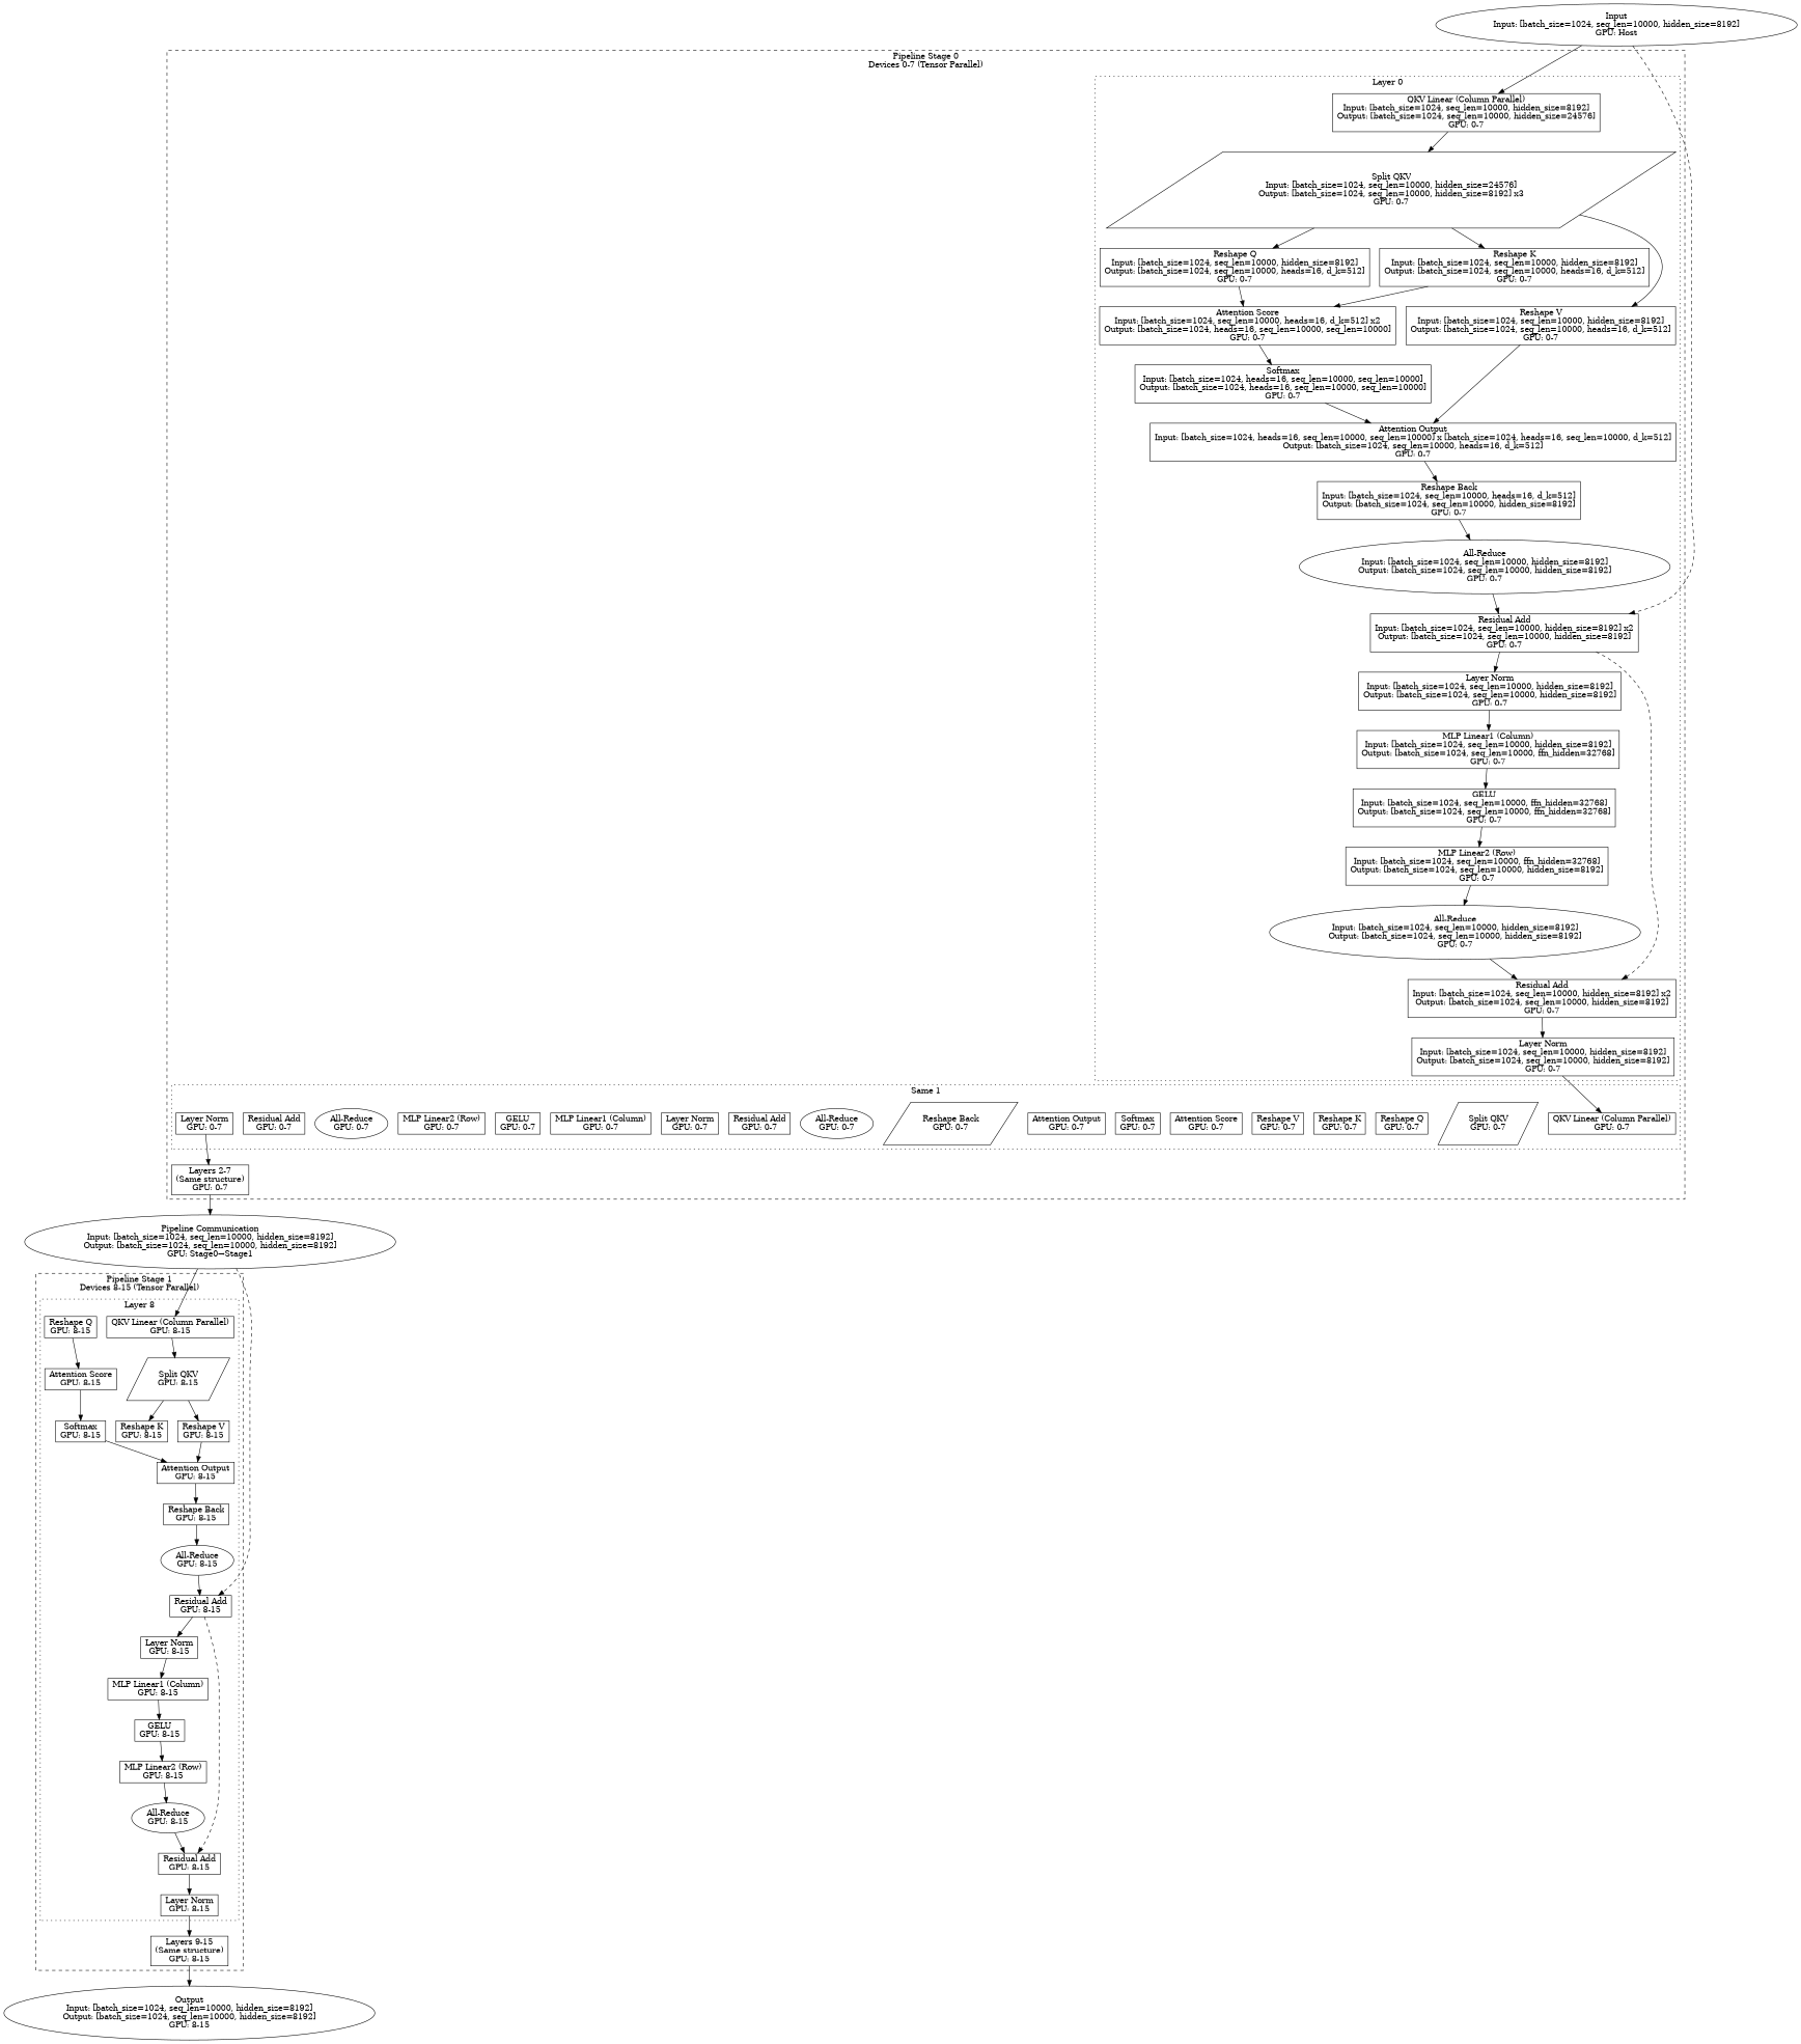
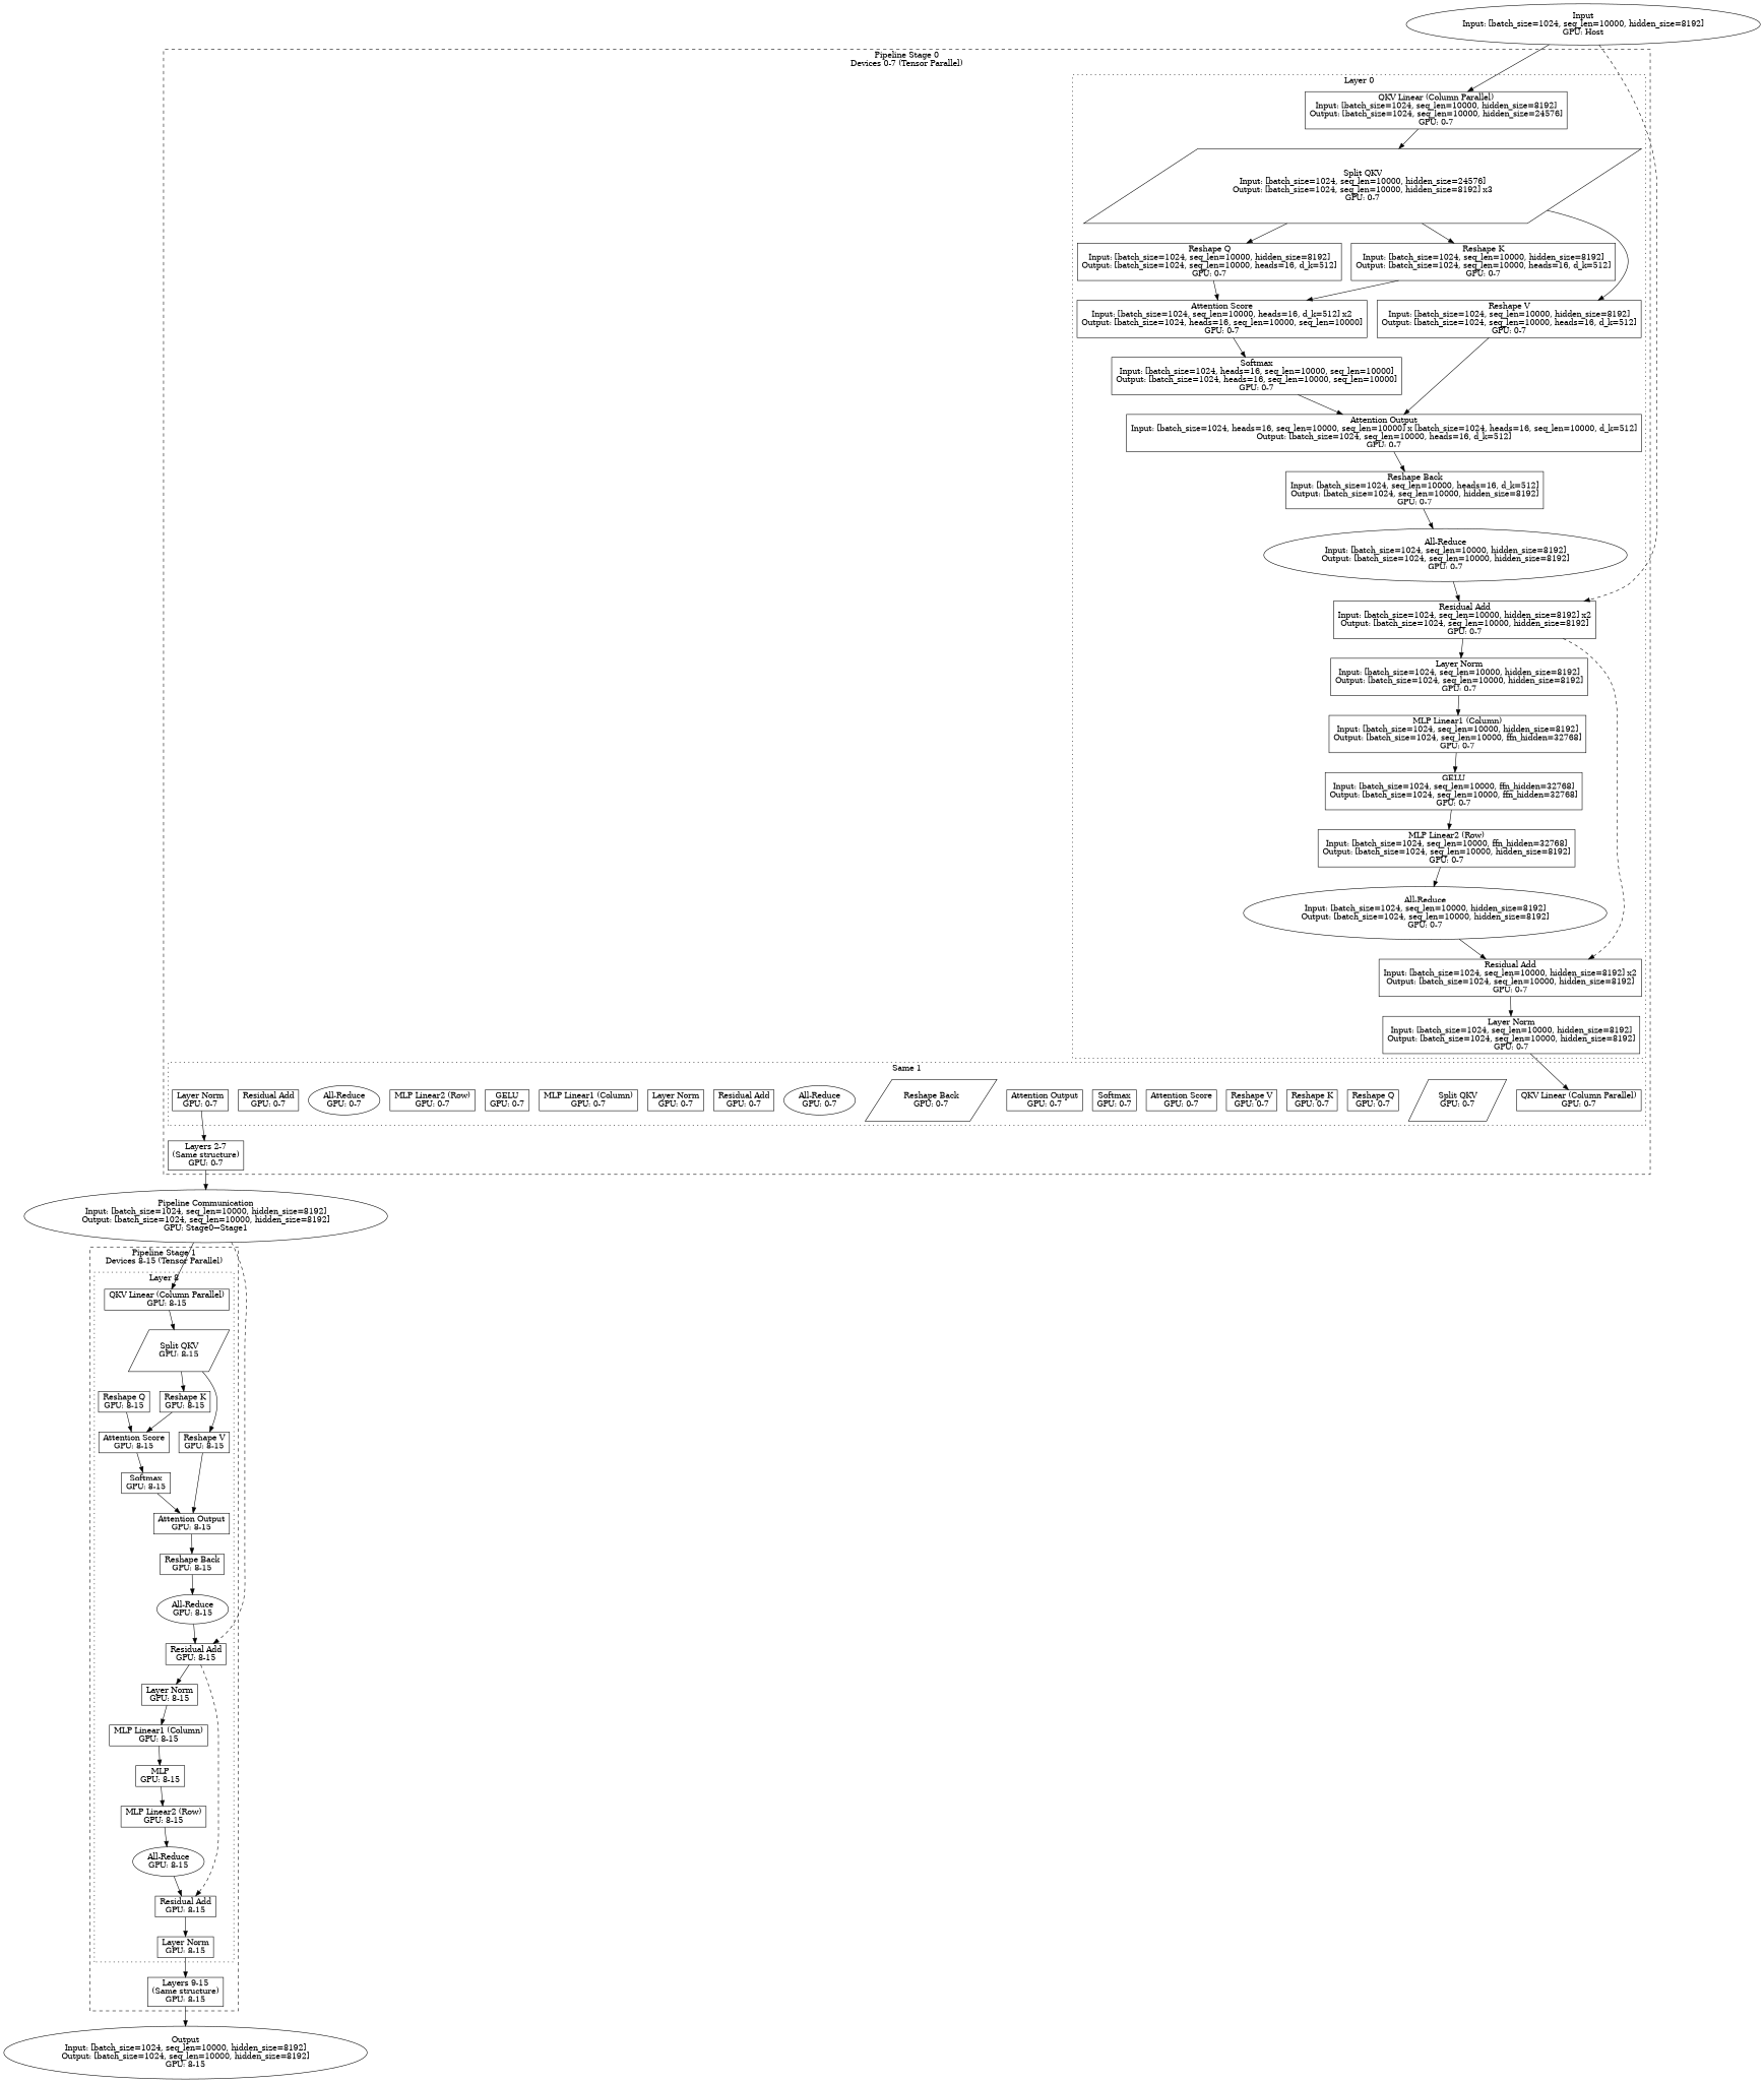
  digraph {
    rankdir=TB
    node [shape=rectangle]
    n1 [label="QKV Linear (Column Parallel)\nInput: [batch_size=1024, seq_len=10000, hidden_size=8192]\nOutput: [batch_size=1024, seq_len=10000, hidden_size=24576]\nGPU: 0-7"]
    n2 [label="Split QKV\nInput: [batch_size=1024, seq_len=10000, hidden_size=24576]\nOutput: [batch_size=1024, seq_len=10000, hidden_size=8192] x3\nGPU: 0-7" shape=parallelogram]
    n3 [label="Reshape Q\nInput: [batch_size=1024, seq_len=10000, hidden_size=8192]\nOutput: [batch_size=1024, seq_len=10000, heads=16, d_k=512]\nGPU: 0-7"]
    n4 [label="Reshape K\nInput: [batch_size=1024, seq_len=10000, hidden_size=8192]\nOutput: [batch_size=1024, seq_len=10000, heads=16, d_k=512]\nGPU: 0-7"]
    n5 [label="Reshape V\nInput: [batch_size=1024, seq_len=10000, hidden_size=8192]\nOutput: [batch_size=1024, seq_len=10000, heads=16, d_k=512]\nGPU: 0-7"]
    n6 [label="Attention Score\nInput: [batch_size=1024, seq_len=10000, heads=16, d_k=512] x2\nOutput: [batch_size=1024, heads=16, seq_len=10000, seq_len=10000]\nGPU: 0-7"]
    n7 [label="Softmax\nInput: [batch_size=1024, heads=16, seq_len=10000, seq_len=10000]\nOutput: [batch_size=1024, heads=16, seq_len=10000, seq_len=10000]\nGPU: 0-7"]
    n8 [label="Attention Output\nInput: [batch_size=1024, heads=16, seq_len=10000, seq_len=10000] x [batch_size=1024, heads=16, seq_len=10000, d_k=512]\nOutput: [batch_size=1024, seq_len=10000, heads=16, d_k=512]\nGPU: 0-7"]
    n9 [label="Reshape Back\nInput: [batch_size=1024, seq_len=10000, heads=16, d_k=512]\nOutput: [batch_size=1024, seq_len=10000, hidden_size=8192]\nGPU: 0-7"]
    n10 [label="All-Reduce\nInput: [batch_size=1024, seq_len=10000, hidden_size=8192]\nOutput: [batch_size=1024, seq_len=10000, hidden_size=8192]\nGPU: 0-7" shape=ellipse]
    n11 [label="Residual Add\nInput: [batch_size=1024, seq_len=10000, hidden_size=8192] x2\nOutput: [batch_size=1024, seq_len=10000, hidden_size=8192]\nGPU: 0-7"]
    n12 [label="Layer Norm\nInput: [batch_size=1024, seq_len=10000, hidden_size=8192]\nOutput: [batch_size=1024, seq_len=10000, hidden_size=8192]\nGPU: 0-7"]
    n13 [label="MLP Linear1 (Column)\nInput: [batch_size=1024, seq_len=10000, hidden_size=8192]\nOutput: [batch_size=1024, seq_len=10000, ffn_hidden=32768]\nGPU: 0-7"]
    n14 [label="GELU\nInput: [batch_size=1024, seq_len=10000, ffn_hidden=32768]\nOutput: [batch_size=1024, seq_len=10000, ffn_hidden=32768]\nGPU: 0-7"]
    n15 [label="MLP Linear2 (Row)\nInput: [batch_size=1024, seq_len=10000, ffn_hidden=32768]\nOutput: [batch_size=1024, seq_len=10000, hidden_size=8192]\nGPU: 0-7"]
    n16 [label="All-Reduce\nInput: [batch_size=1024, seq_len=10000, hidden_size=8192]\nOutput: [batch_size=1024, seq_len=10000, hidden_size=8192]\nGPU: 0-7" shape=ellipse]
    n17 [label="Residual Add\nInput: [batch_size=1024, seq_len=10000, hidden_size=8192] x2\nOutput: [batch_size=1024, seq_len=10000, hidden_size=8192]\nGPU: 0-7"]
    n18 [label="Layer Norm\nInput: [batch_size=1024, seq_len=10000, hidden_size=8192]\nOutput: [batch_size=1024, seq_len=10000, hidden_size=8192]\nGPU: 0-7"]
    n19 [label="QKV Linear (Column Parallel)\nGPU: 0-7"]
    n20 [label="Split QKV\nGPU: 0-7" shape=parallelogram]
    n21 [label="Reshape Q\nGPU: 0-7"]
    n22 [label="Reshape K\nGPU: 0-7"]
    n23 [label="Reshape V\nGPU: 0-7"]
    n24 [label="Attention Score\nGPU: 0-7"]
    n25 [label="Softmax\nGPU: 0-7"]
    n26 [label="Attention Output\nGPU: 0-7"]
    n27 [label="Reshape Back\nGPU: 0-7" shape=parallelogram]
    n28 [label="All-Reduce\nGPU: 0-7" shape=ellipse]
    n29 [label="Residual Add\nGPU: 0-7"]
    n30 [label="Layer Norm\nGPU: 0-7"]
    n31 [label="MLP Linear1 (Column)\nGPU: 0-7"]
    n32 [label="GELU\nGPU: 0-7"]
    n33 [label="MLP Linear2 (Row)\nGPU: 0-7"]
    n34 [label="All-Reduce\nGPU: 0-7" shape=ellipse]
    n35 [label="Residual Add\nGPU: 0-7"]
    n36 [label="Layer Norm\nGPU: 0-7"]
    n37 [label="Layers 2-7\n(Same structure)\nGPU: 0-7"]
    n38 [label="QKV Linear (Column Parallel)\nGPU: 8-15"]
    n39 [label="Split QKV\nGPU: 8-15" shape=parallelogram]
    n40 [label="Reshape Q\nGPU: 8-15"]
    n41 [label="Reshape K\nGPU: 8-15"]
    n42 [label="Reshape V\nGPU: 8-15"]
    n43 [label="Attention Score\nGPU: 8-15"]
    n44 [label="Softmax\nGPU: 8-15"]
    n45 [label="Attention Output\nGPU: 8-15"]
    n46 [label="Reshape Back\nGPU: 8-15"]
    n47 [label="All-Reduce\nGPU: 8-15" shape=ellipse]
    n48 [label="Residual Add\nGPU: 8-15"]
    n49 [label="Layer Norm\nGPU: 8-15"]
    n50 [label="MLP Linear1 (Column)\nGPU: 8-15"]
-   n51 [label="GELU\nGPU: 8-15"]
+   n51 [label="MLP\nGPU: 8-15"]
    n52 [label="MLP Linear2 (Row)\nGPU: 8-15"]
    n53 [label="All-Reduce\nGPU: 8-15" shape=ellipse]
    n54 [label="Residual Add\nGPU: 8-15"]
    n55 [label="Layer Norm\nGPU: 8-15"]
    n56 [label="Layers 9-15\n(Same structure)\nGPU: 8-15"]
    n57 [label="Pipeline Communication\nInput: [batch_size=1024, seq_len=10000, hidden_size=8192]\nOutput: [batch_size=1024, seq_len=10000, hidden_size=8192]\nGPU: Stage0→Stage1" shape=ellipse]
    n58 [label="Output\nInput: [batch_size=1024, seq_len=10000, hidden_size=8192]\nOutput: [batch_size=1024, seq_len=10000, hidden_size=8192]\nGPU: 8-15" shape=ellipse]
    n59 [label="Input\nInput: [batch_size=1024, seq_len=10000, hidden_size=8192]\nGPU: Host" shape=ellipse]
    subgraph cluster_1 {
      label="Pipeline Stage 0\nDevices 0-7 (Tensor Parallel)"
      style=dashed
      n37
      subgraph cluster_2 {
        label="Layer 0"
        style=dotted
        n1
        n2
        n3
        n4
        n5
        n6
        n7
        n8
        n9
        n10
        n11
        n12
        n13
        n14
        n15
        n16
        n17
        n18
      }
      subgraph cluster_3 {
        label="Same 1"
        style=dotted
        n19
        n20
        n21
        n22
        n23
        n24
        n25
        n26
        n27
        n28
        n29
        n30
        n31
        n32
        n33
        n34
        n35
        n36
      }
    }
    subgraph cluster_4 {
      label="Pipeline Stage 1\nDevices 8-15 (Tensor Parallel)"
      style=dashed
      n56
      subgraph cluster_5 {
        label="Layer 8"
        style=dotted
        n38
        n39
        n40
        n41
        n42
        n43
        n44
        n45
        n46
        n47
        n48
        n49
        n50
        n51
        n52
        n53
        n54
        n55
      }
    }
    n1 -> n2
    n2 -> n3
    n2 -> n4
    n2 -> n5
    n3 -> n6
    n4 -> n6
    n5 -> n8
    n6 -> n7
    n7 -> n8
    n8 -> n9
    n9 -> n10
    n10 -> n11
    n11 -> n12
    n11 -> n17 [style=dashed]
    n12 -> n13
    n13 -> n14
    n14 -> n15
    n15 -> n16
    n16 -> n17
    n17 -> n18
    n18 -> n19
    n36 -> n37
    n37 -> n57
    n38 -> n39
    n39 -> n41
    n39 -> n42
    n40 -> n43
+   n41 -> n43
    n42 -> n45
    n43 -> n44
    n44 -> n45
    n45 -> n46
    n46 -> n47
    n47 -> n48
    n48 -> n49
    n48 -> n54 [style=dashed]
    n49 -> n50
    n50 -> n51
    n51 -> n52
    n52 -> n53
    n53 -> n54
    n54 -> n55
    n55 -> n56
    n56 -> n58
    n57 -> n38
    n57 -> n48 [style=dashed]
    n59 -> n1
    n59 -> n11 [style=dashed]
  }
